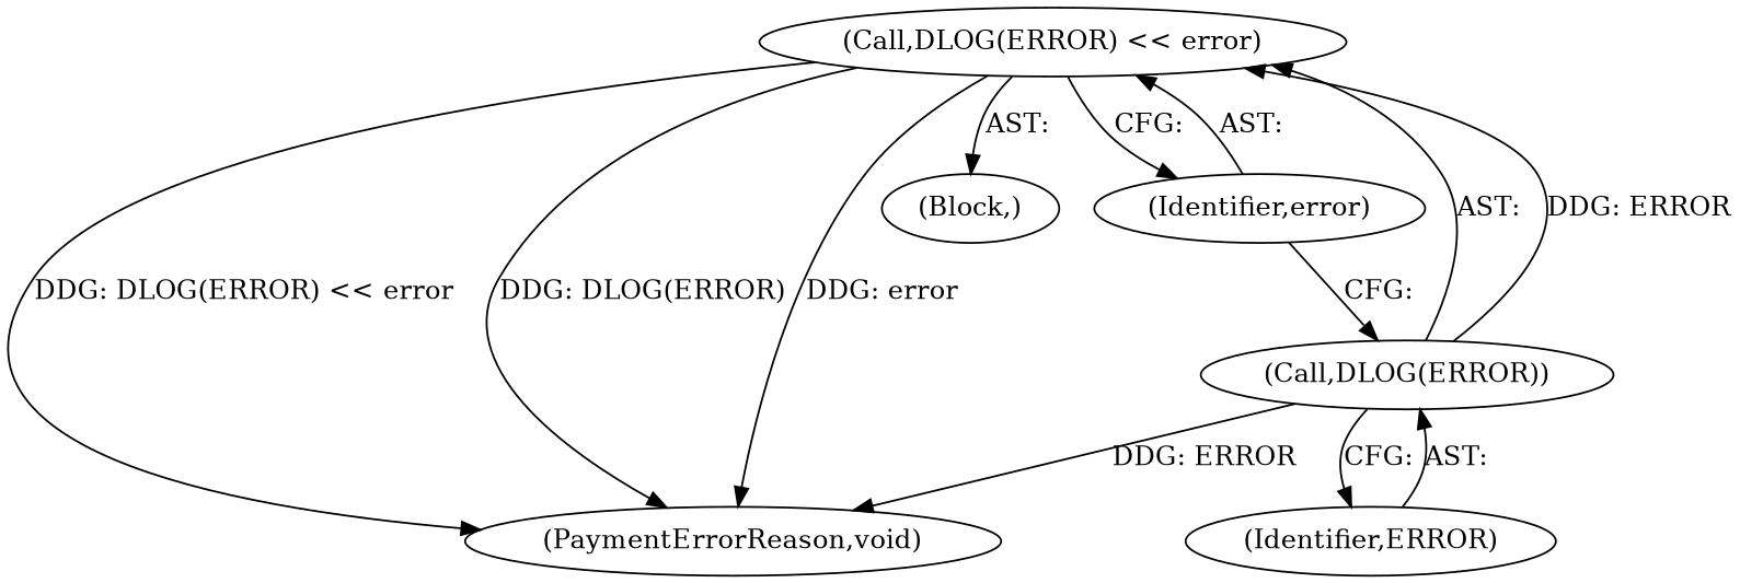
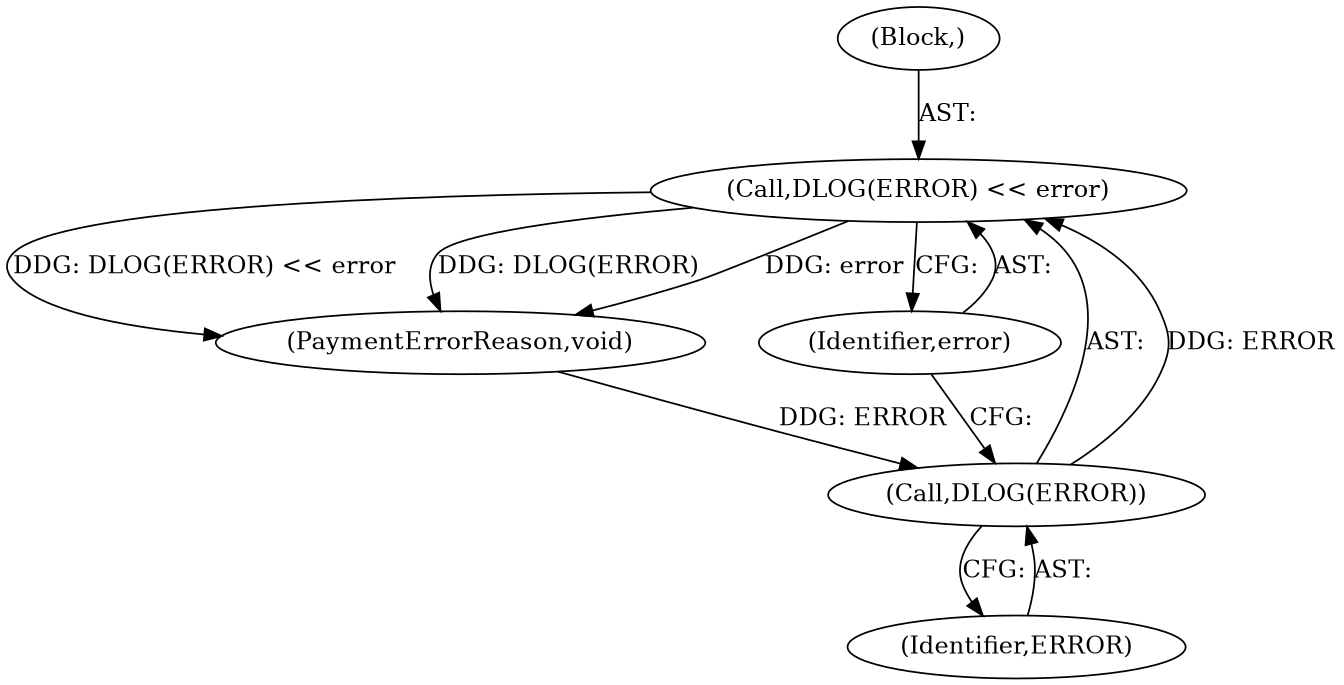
  digraph {
    n1 [label="(Call,DLOG(ERROR) << error)"]
    n2 [label="(PaymentErrorReason,void)"]
    n3 [label="(Block,)"]
    n4 [label="(Identifier,error)"]
    n5 [label="(Call,DLOG(ERROR))"]
    n6 [label="(Identifier,ERROR)"]
    n1 -> n2 [label="DDG: DLOG(ERROR) << error"]
    n1 -> n2 [label="DDG: DLOG(ERROR)"]
    n1 -> n2 [label="DDG: error"]
-   n1 -> n3 [label="AST: "]
+   n3 -> n1 [label="AST: "]
    n1 -> n4 [label="CFG: "]
    n4 -> n1 [label="AST: "]
    n4 -> n5 [label="CFG: "]
    n5 -> n1 [label="AST: "]
    n5 -> n1 [label="DDG: ERROR"]
-   n5 -> n2 [label="DDG: ERROR"]
+   n2 -> n5 [label="DDG: ERROR"]
    n5 -> n6 [label="CFG: "]
    n6 -> n5 [label="AST: "]
  }
